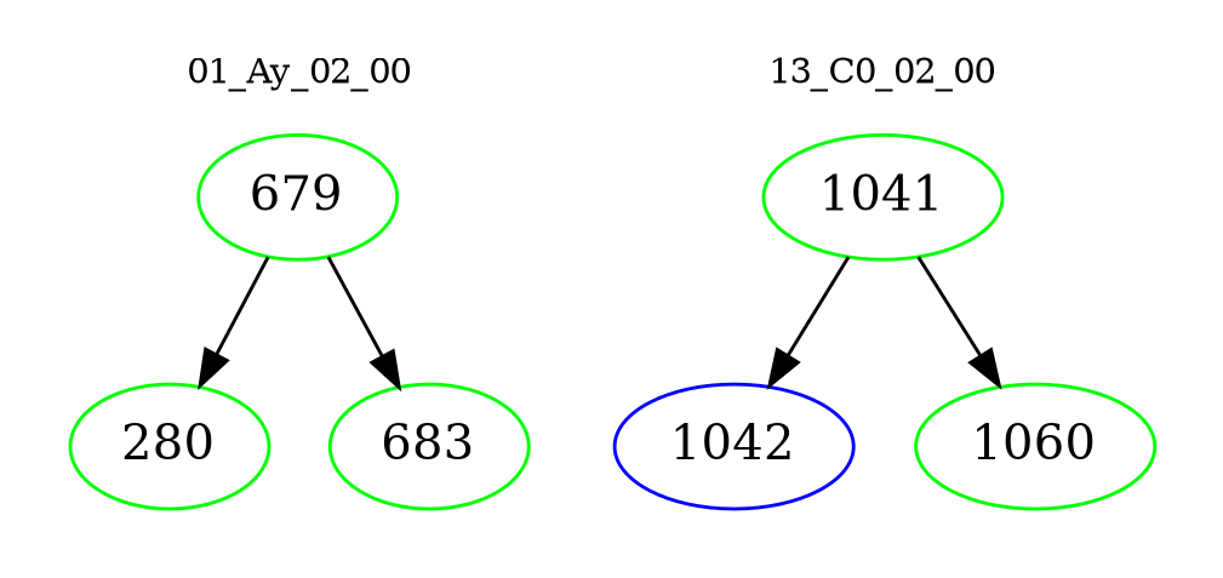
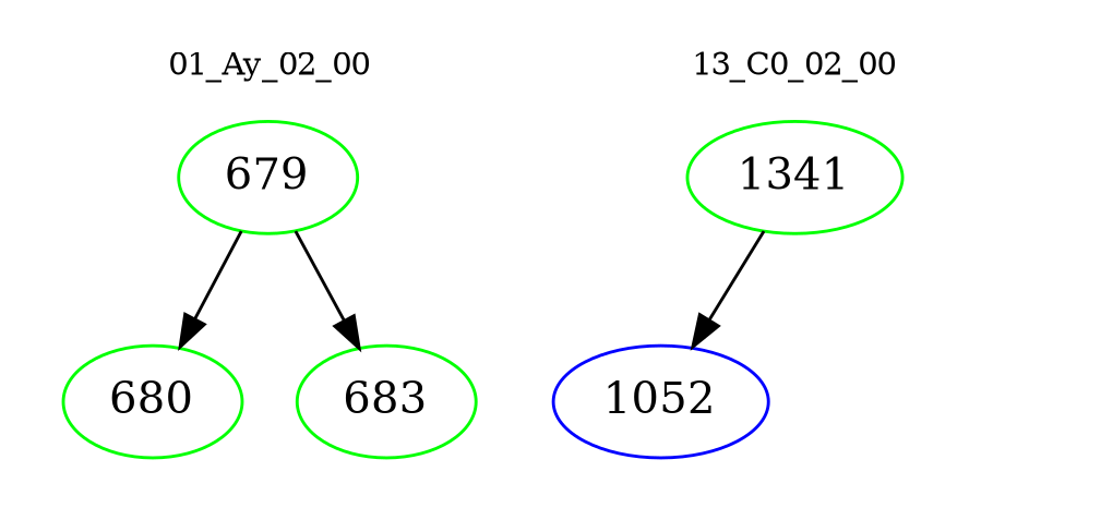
  digraph {
    node [color=green]
    edge [color=black]
    n1 [label=679]
-   n2 [label=280]
+   n2 [label=680]
    n3 [label=683]
-   n4 [label=1041]
-   n5 [color=blue label=1042]
-   n6 [label=1060]
+   n4 [label=1341]
+   n5 [color=blue label=1052]
    subgraph cluster_1 {
      color=white
      fontsize=10
      label="01_Ay_02_00"
      n1
      n2
      n3
    }
    subgraph cluster_2 {
      color=white
      fontsize=10
      label="13_C0_02_00"
      n4
      n5
-     n6
    }
    n1 -> n2
    n1 -> n3
    n4 -> n5
-   n4 -> n6
  }
